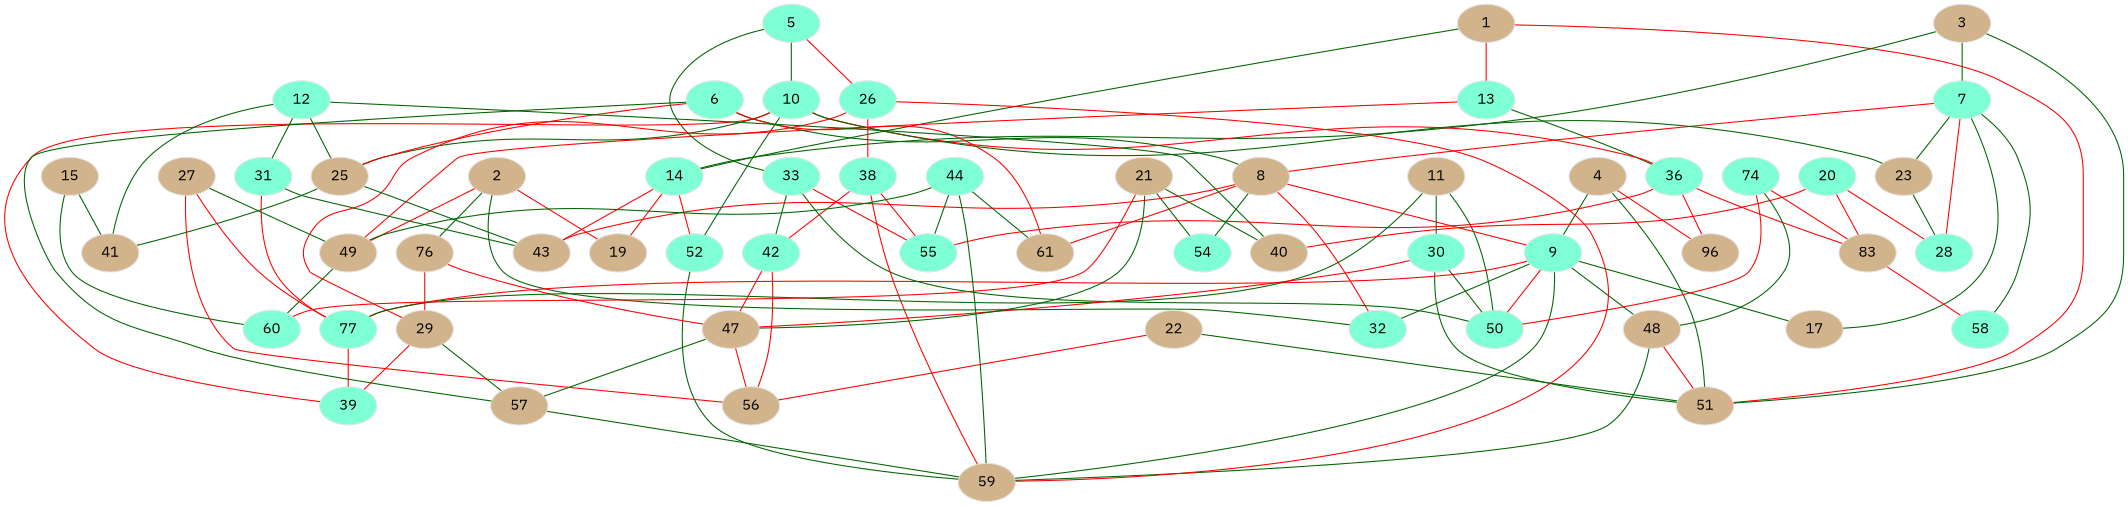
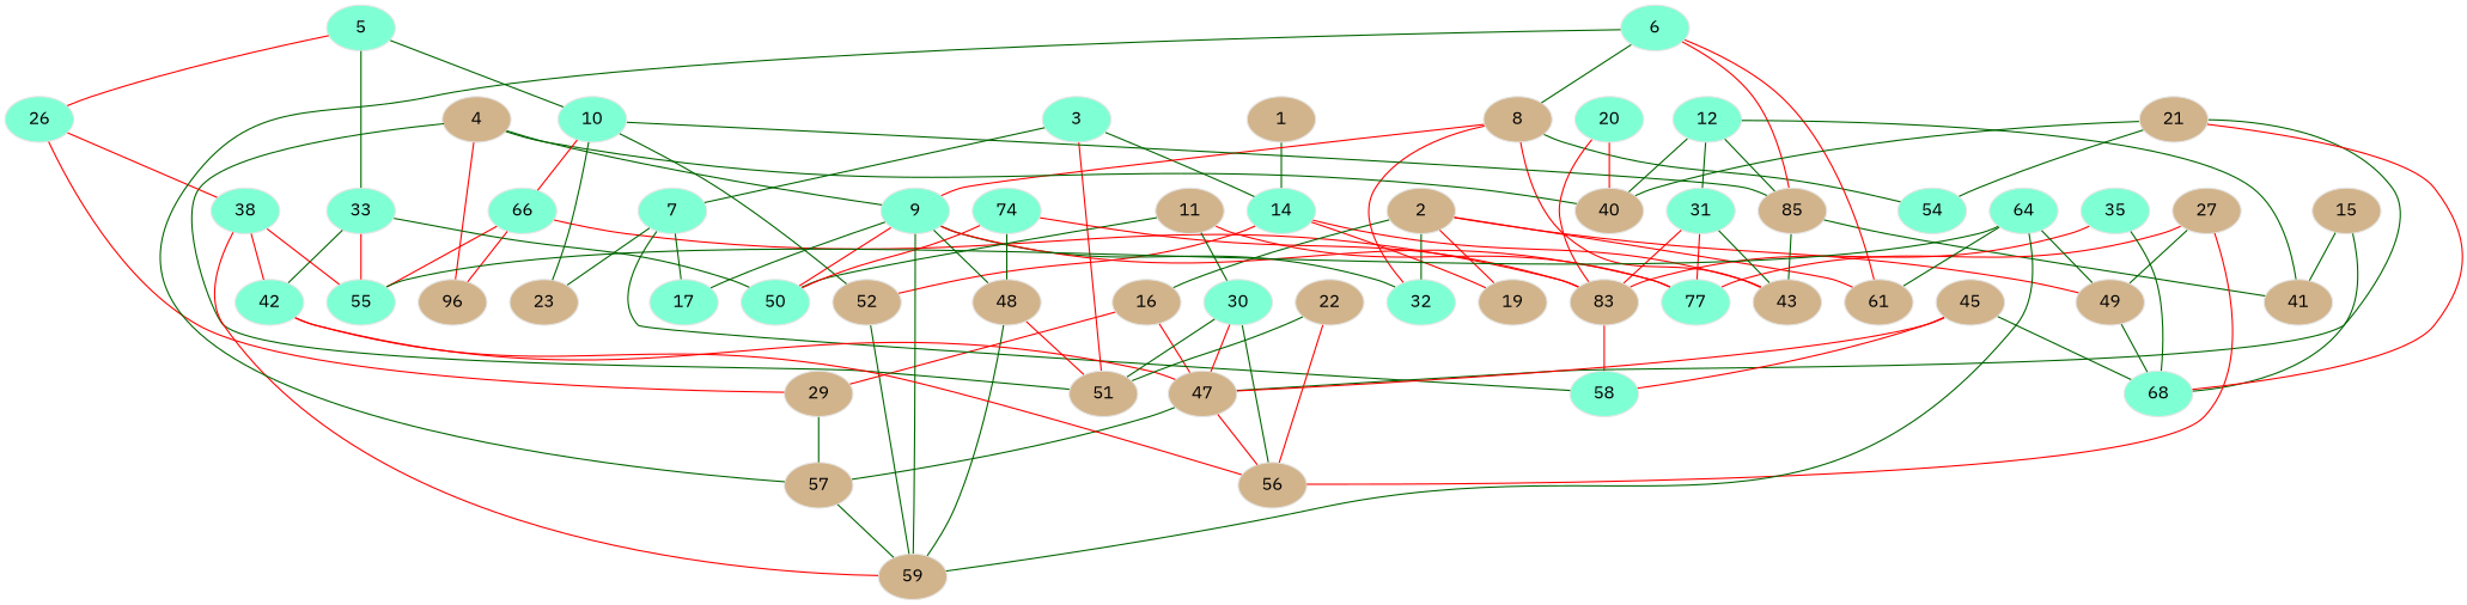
  graph {
    fontname="IBM Plex Sans"
    node [color=gray90 fillcolor=tan fontname="IBM Plex Sans" style=filled]
    edge [color=red fontname="IBM Plex Sans"]
    1
-   13 [fillcolor=aquamarine]
    14 [fillcolor=aquamarine]
    51
    49
-   36 [fillcolor=aquamarine]
+   36 [fillcolor=aquamarine label=66]
    19
    43
-   52 [fillcolor=aquamarine]
+   52
    2
-   16 [label=76]
+   16
    32 [fillcolor=aquamarine]
    29
    47
-   60 [fillcolor=aquamarine]
-   3
+   60 [fillcolor=aquamarine label=68]
+   3 [fillcolor=aquamarine]
    7 [fillcolor=aquamarine]
    8
-   17
+   17 [fillcolor=aquamarine]
    23
-   28 [fillcolor=aquamarine]
    58 [fillcolor=aquamarine]
    4
    9 [fillcolor=aquamarine]
    40
    n26 [label=96]
    n27 [fillcolor=aquamarine label=77]
    48
    50 [fillcolor=aquamarine]
    59
    5 [fillcolor=aquamarine]
    10 [fillcolor=aquamarine]
    26 [fillcolor=aquamarine]
    33 [fillcolor=aquamarine]
-   25
-   39 [fillcolor=aquamarine]
+   25 [label=85]
    38 [fillcolor=aquamarine]
    42 [fillcolor=aquamarine]
    55 [fillcolor=aquamarine]
    6 [fillcolor=aquamarine]
    57
    61
    54 [fillcolor=aquamarine]
    41
    n45 [label=83]
    11
    30 [fillcolor=aquamarine]
    56
    12 [fillcolor=aquamarine]
    31 [fillcolor=aquamarine]
    15
    20 [fillcolor=aquamarine]
    21
    22
    27
    n56 [fillcolor=aquamarine label=74]
-   44 [fillcolor=aquamarine]
-   1 -- 13
+   35 [fillcolor=aquamarine]
+   44 [fillcolor=aquamarine label=64]
+   45
    1 -- 14 [color=darkgreen]
-   1 -- 51
-   13 -- 49
-   13 -- 36 [color=darkgreen]
    14 -- 19
    14 -- 43
    14 -- 52
    49 -- 60 [color=darkgreen]
    36 -- n26
    36 -- 55
    36 -- n45
    52 -- 59 [color=darkgreen]
    2 -- 49
    2 -- 19
    2 -- 16 [color=darkgreen]
    2 -- 32 [color=darkgreen]
    16 -- 29
    16 -- 47
-   29 -- 39
    29 -- 57 [color=darkgreen]
    47 -- 57 [color=darkgreen]
    47 -- 56
    3 -- 14 [color=darkgreen]
-   3 -- 51 [color=darkgreen]
+   3 -- 51
    3 -- 7 [color=darkgreen]
-   7 -- 8
    7 -- 17 [color=darkgreen]
    7 -- 23 [color=darkgreen]
-   7 -- 28
    7 -- 58 [color=darkgreen]
    8 -- 43
    8 -- 32
    8 -- 9
-   8 -- 61
+   2 -- 61
    8 -- 54 [color=darkgreen]
-   23 -- 28 [color=darkgreen]
    4 -- 51 [color=darkgreen]
    4 -- 9 [color=darkgreen]
+   4 -- 40 [color=darkgreen]
    4 -- n26
    9 -- 32 [color=darkgreen]
    9 -- 17 [color=darkgreen]
    9 -- n27
    9 -- 48 [color=darkgreen]
    9 -- 50
    9 -- 59 [color=darkgreen]
-   n27 -- 39
    48 -- 51
    48 -- 59 [color=darkgreen]
    5 -- 10 [color=darkgreen]
    5 -- 26
    5 -- 33 [color=darkgreen]
    10 -- 36
    10 -- 52 [color=darkgreen]
    10 -- 23 [color=darkgreen]
    10 -- 25 [color=darkgreen]
-   10 -- 39
    26 -- 29
-   26 -- 59
    26 -- 38
    33 -- 50 [color=darkgreen]
    33 -- 42 [color=darkgreen]
    33 -- 55
    25 -- 43 [color=darkgreen]
    25 -- 41 [color=darkgreen]
    38 -- 59
    38 -- 42
    38 -- 55
    42 -- 47
    42 -- 56
    6 -- 8 [color=darkgreen]
    6 -- 25
    6 -- 57 [color=darkgreen]
    6 -- 61
    57 -- 59 [color=darkgreen]
    n45 -- 58
-   11 -- n27 [color=darkgreen]
+   11 -- n27
    11 -- 50 [color=darkgreen]
    11 -- 30 [color=darkgreen]
    30 -- 51 [color=darkgreen]
    30 -- 47
-   30 -- 50 [color=darkgreen]
+   30 -- 56 [color=darkgreen]
    12 -- 40 [color=darkgreen]
    12 -- 25 [color=darkgreen]
    12 -- 41 [color=darkgreen]
    12 -- 31 [color=darkgreen]
    31 -- 43 [color=darkgreen]
    31 -- n27
+   31 -- n45
    15 -- 60 [color=darkgreen]
    15 -- 41 [color=darkgreen]
-   20 -- 28
    20 -- 40
    20 -- n45
    21 -- 47 [color=darkgreen]
    21 -- 60
    21 -- 40 [color=darkgreen]
    21 -- 54 [color=darkgreen]
    22 -- 51 [color=darkgreen]
    22 -- 56
    27 -- 49 [color=darkgreen]
    27 -- n27
    27 -- 56
    n56 -- 48 [color=darkgreen]
    n56 -- 50
    n56 -- n45
+   35 -- 60 [color=darkgreen]
+   35 -- n45
    44 -- 49 [color=darkgreen]
    44 -- 59 [color=darkgreen]
    44 -- 55 [color=darkgreen]
    44 -- 61 [color=darkgreen]
+   45 -- 47
+   45 -- 60 [color=darkgreen]
+   45 -- 58
  }
